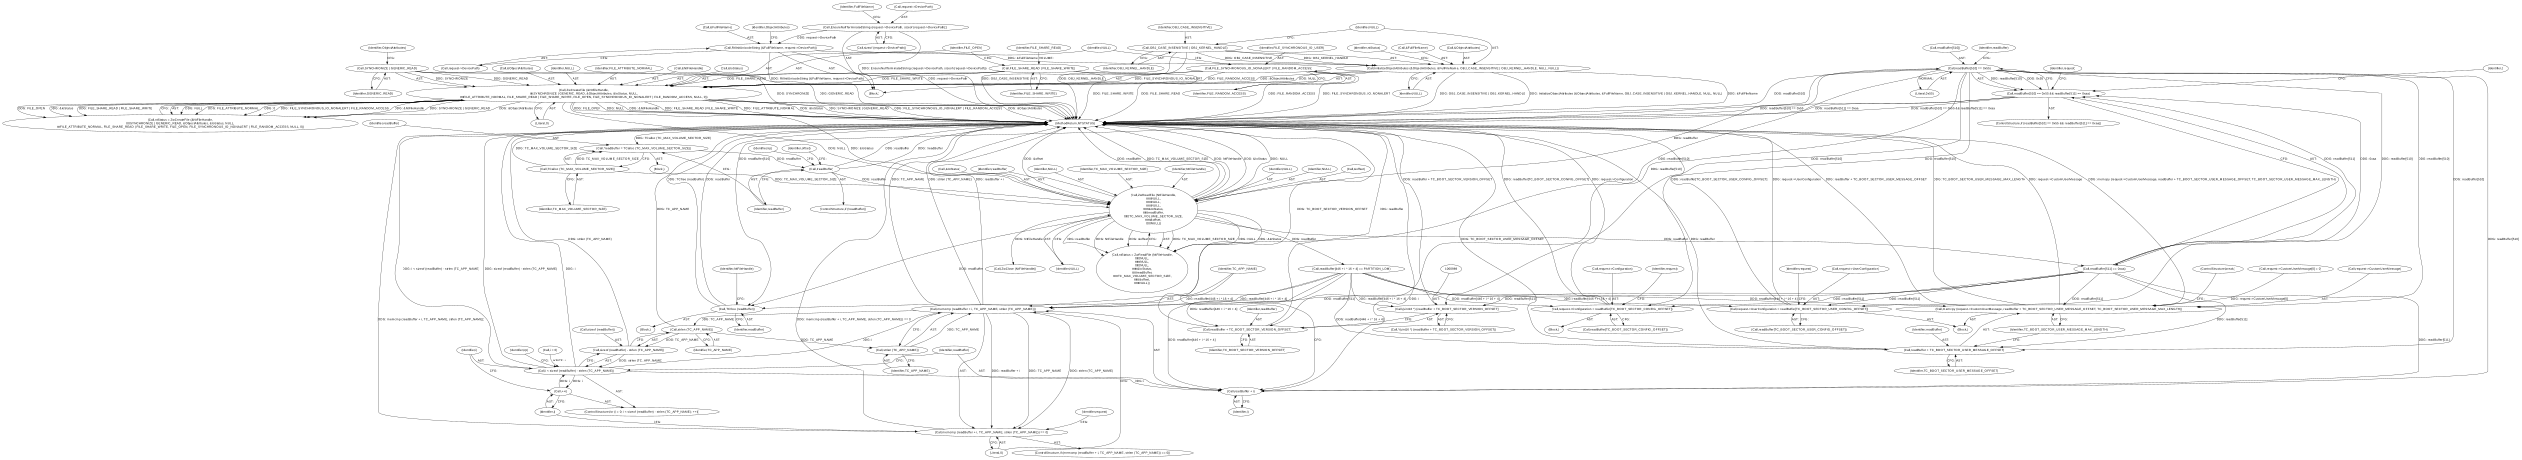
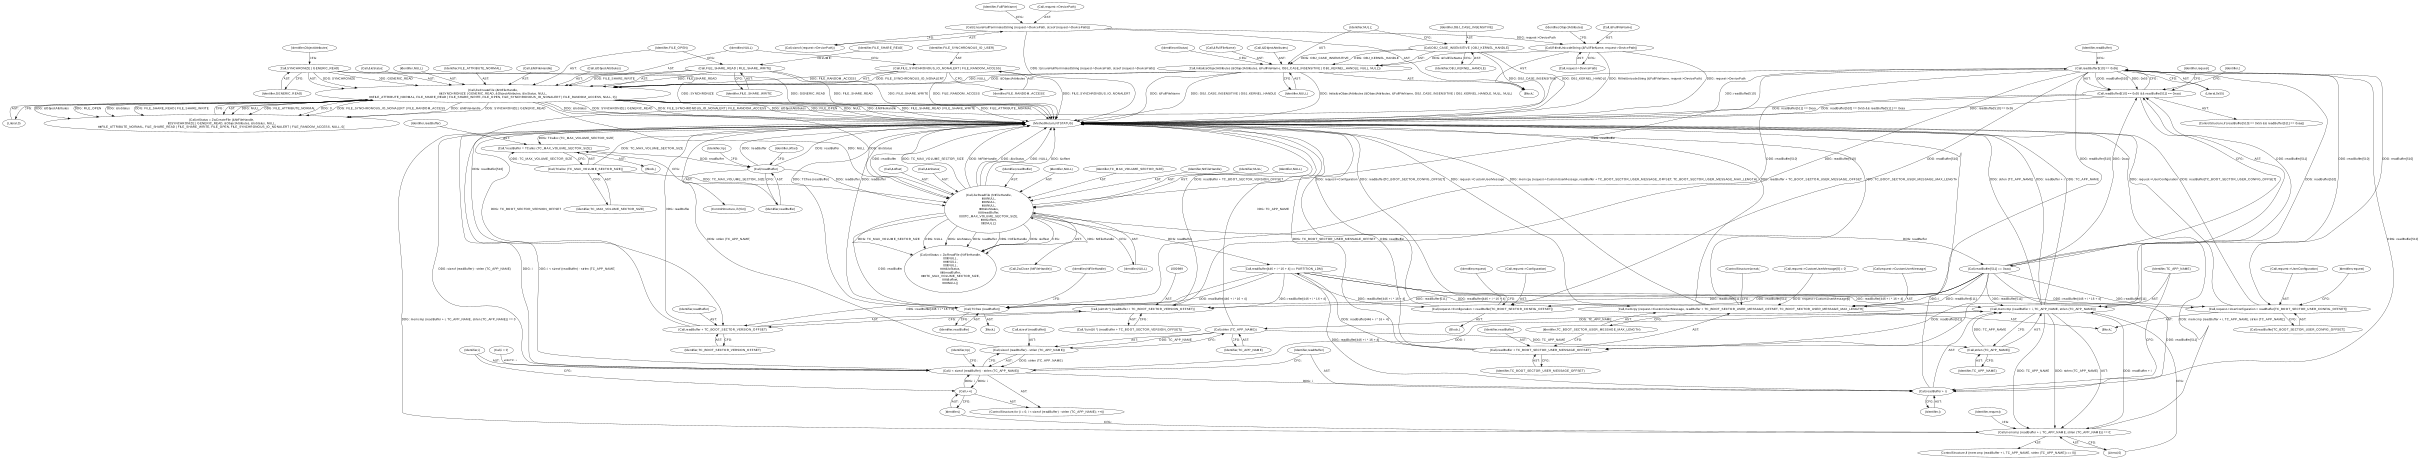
  digraph {
    fontname="Liberation Sans"
    node [fontname="Liberation Sans"]
    edge [fontname="Liberation Sans"]
    n1 [label="(Call,readBuffer[510] == 0x55)"]
    n2 [label="(Call,readBuffer[510] == 0x55 && readBuffer[511] == 0xaa)"]
    n3 [label="(Call,memcmp (readBuffer + i, TC_APP_NAME, strlen (TC_APP_NAME)))"]
    n4 [label="(Call,readBuffer + i)"]
    n5 [label="(Call,(uint16 *) (readBuffer + TC_BOOT_SECTOR_VERSION_OFFSET))"]
    n6 [label="(Call,readBuffer + TC_BOOT_SECTOR_VERSION_OFFSET)"]
    n7 [label="(Call,request->Configuration = readBuffer[TC_BOOT_SECTOR_CONFIG_OFFSET])"]
    n8 [label="(Call,request->UserConfiguration = readBuffer[TC_BOOT_SECTOR_USER_CONFIG_OFFSET])"]
    n9 [label="(Call,memcpy (request->CustomUserMessage, readBuffer + TC_BOOT_SECTOR_USER_MESSAGE_OFFSET, TC_BOOT_SECTOR_USER_MESSAGE_MAX_LENGTH))"]
    n10 [label="(Call,readBuffer + TC_BOOT_SECTOR_USER_MESSAGE_OFFSET)"]
    n11 [label="(Call,TCfree (readBuffer))"]
    n12 [label="(MethodReturn,NTSTATUS)"]
    n13 [label="(Literal,0x55)"]
    n14 [label="(Call,readBuffer[511] == 0xaa)"]
    n15 [label="(ControlStructure,if (readBuffer[510] == 0x55 && readBuffer[511] == 0xaa))"]
    n16 [label="(Call,strlen (TC_APP_NAME))"]
    n17 [label="(Call,strlen (TC_APP_NAME))"]
    n18 [label="(Call,memcmp (readBuffer + i, TC_APP_NAME, strlen (TC_APP_NAME)) == 0)"]
    n19 [label="(Identifier,i)"]
    n20 [label="(Call,*(uint16 *) (readBuffer + TC_BOOT_SECTOR_VERSION_OFFSET))"]
    n21 [label="(Identifier,TC_BOOT_SECTOR_VERSION_OFFSET)"]
-   n22 [label="(Call,readBuffer[TC_BOOT_SECTOR_CONFIG_OFFSET])"]
    n23 [label="(Block,)"]
    n24 [label="(Call,readBuffer[TC_BOOT_SECTOR_USER_CONFIG_OFFSET])"]
    n25 [label="(Block,)"]
    n26 [label="(Identifier,TC_BOOT_SECTOR_USER_MESSAGE_MAX_LENGTH)"]
    n27 [label="(Identifier,TC_BOOT_SECTOR_USER_MESSAGE_OFFSET)"]
    n28 [label="(Identifier,readBuffer)"]
    n29 [label="(Block,)"]
    n30 [label="(Call,*readBuffer = TCalloc (TC_MAX_VOLUME_SECTOR_SIZE))"]
    n31 [label="(Call,ZwReadFile (NtFileHandle,\n\t\t\t\t\t\tNULL,\n\t\t\t\t\t\tNULL,\n\t\t\t\t\t\tNULL,\n\t\t\t\t\t\t&IoStatus,\n\t\t\t\t\t\treadBuffer,\n\t\t\t\t\t\tTC_MAX_VOLUME_SECTOR_SIZE,\n\t\t\t\t\t\t&offset,\n\t\t\t\t\t\tNULL))"]
    n32 [label="(Call,ntStatus = ZwReadFile (NtFileHandle,\n\t\t\t\t\t\tNULL,\n\t\t\t\t\t\tNULL,\n\t\t\t\t\t\tNULL,\n\t\t\t\t\t\t&IoStatus,\n\t\t\t\t\t\treadBuffer,\n\t\t\t\t\t\tTC_MAX_VOLUME_SECTOR_SIZE,\n\t\t\t\t\t\t&offset,\n\t\t\t\t\t\tNULL))"]
    n33 [label="(Call,ZwClose (NtFileHandle))"]
    n34 [label="(Identifier,NULL)"]
    n35 [label="(Call,readBuffer[446 + i * 16 + 4] == PARTITION_LDM)"]
    n36 [label="(Call,ZwCreateFile (&NtFileHandle,\n\t\t\t\tSYNCHRONIZE | GENERIC_READ, &ObjectAttributes, &IoStatus, NULL,\n\t\t\t\tFILE_ATTRIBUTE_NORMAL, FILE_SHARE_READ | FILE_SHARE_WRITE, FILE_OPEN, FILE_SYNCHRONOUS_IO_NONALERT | FILE_RANDOM_ACCESS, NULL, 0))"]
    n37 [label="(Call,ntStatus = ZwCreateFile (&NtFileHandle,\n\t\t\t\tSYNCHRONIZE | GENERIC_READ, &ObjectAttributes, &IoStatus, NULL,\n\t\t\t\tFILE_ATTRIBUTE_NORMAL, FILE_SHARE_READ | FILE_SHARE_WRITE, FILE_OPEN, FILE_SYNCHRONOUS_IO_NONALERT | FILE_RANDOM_ACCESS, NULL, 0))"]
    n38 [label="(Literal,0)"]
    n39 [label="(Call,SYNCHRONIZE | GENERIC_READ)"]
    n40 [label="(Identifier,GENERIC_READ)"]
    n41 [label="(Call,InitializeObjectAttributes (&ObjectAttributes, &FullFileName, OBJ_CASE_INSENSITIVE | OBJ_KERNEL_HANDLE, NULL, NULL))"]
    n42 [label="(Block,)"]
    n43 [label="(Identifier,NULL)"]
    n44 [label="(Call,RtlInitUnicodeString (&FullFileName, request->DevicePath))"]
    n45 [label="(Call,request->DevicePath)"]
    n46 [label="(Call,EnsureNullTerminatedString (request->DevicePath, sizeof (request->DevicePath)))"]
    n47 [label="(Call,sizeof (request->DevicePath))"]
    n48 [label="(Call,OBJ_CASE_INSENSITIVE | OBJ_KERNEL_HANDLE)"]
    n49 [label="(Identifier,OBJ_KERNEL_HANDLE)"]
    n50 [label="(Call,FILE_SHARE_READ | FILE_SHARE_WRITE)"]
    n51 [label="(Identifier,FILE_SHARE_WRITE)"]
    n52 [label="(Call,FILE_SYNCHRONOUS_IO_NONALERT | FILE_RANDOM_ACCESS)"]
    n53 [label="(Identifier,FILE_RANDOM_ACCESS)"]
    n54 [label="(Call,!readBuffer)"]
    n55 [label="(Identifier,readBuffer)"]
-   n56 [label="(ControlStructure,if (!readBuffer))"]
+   n56 [label="(ControlStructure,if (!for))"]
    n57 [label="(Call,TCalloc (TC_MAX_VOLUME_SECTOR_SIZE))"]
    n58 [label="(Block,)"]
    n59 [label="(Identifier,TC_MAX_VOLUME_SECTOR_SIZE)"]
    n60 [label="(Call,sizeof (readBuffer) - strlen (TC_APP_NAME))"]
    n61 [label="(Identifier,TC_APP_NAME)"]
    n62 [label="(Identifier,TC_APP_NAME)"]
    n63 [label="(ControlStructure,if (memcmp (readBuffer + i, TC_APP_NAME, strlen (TC_APP_NAME)) == 0))"]
    n64 [label="(Literal,0)"]
    n65 [label="(Call,i < sizeof (readBuffer) - strlen (TC_APP_NAME))"]
    n66 [label="(Call,++i)"]
    n67 [label="(ControlStructure,for (i = 0; i < sizeof (readBuffer) - strlen (TC_APP_NAME); ++i))"]
    n68 [label="(Identifier,i)"]
    n69 [label="(ControlStructure,break;)"]
    n70 [label="(Identifier,NULL)"]
    n71 [label="(Identifier,OBJ_CASE_INSENSITIVE)"]
    n72 [label="(Identifier,ObjectAttributes)"]
    n73 [label="(Call,&ObjectAttributes)"]
    n74 [label="(Call,request->UserConfiguration)"]
    n75 [label="(Identifier,offset)"]
    n76 [label="(Identifier,i)"]
    n77 [label="(Identifier,readBuffer)"]
    n78 [label="(Identifier,FILE_OPEN)"]
    n79 [label="(Identifier,FullFileName)"]
    n80 [label="(Identifier,NULL)"]
    n81 [label="(Call,&FullFileName)"]
    n82 [label="(Identifier,NULL)"]
    n83 [label="(Identifier,readBuffer)"]
    n84 [label="(Call,&offset)"]
    n85 [label="(Identifier,readBuffer)"]
    n86 [label="(Call,&IoStatus)"]
    n87 [label="(Identifier,ntStatus)"]
    n88 [label="(Identifier,readBuffer)"]
    n89 [label="(Identifier,request)"]
    n90 [label="(Identifier,request)"]
    n91 [label="(Identifier,FILE_SYNCHRONOUS_IO_USER)"]
    n92 [label="(Identifier,NULL)"]
    n93 [label="(Identifier,request)"]
    n94 [label="(Call,request->Configuration)"]
    n95 [label="(Call,request->DevicePath)"]
    n96 [label="(Identifier,Irp)"]
    n97 [label="(Identifier,readBuffer)"]
    n98 [label="(Identifier,TC_APP_NAME)"]
    n99 [label="(Call,&FullFileName)"]
    n100 [label="(Identifier,FILE_SHARE_READ)"]
    n101 [label="(Identifier,request)"]
    n102 [label="(Identifier,Irp)"]
    n103 [label="(Call,sizeof (readBuffer))"]
    n104 [label="(Identifier,ObjectAttributes)"]
    n105 [label="(Identifier,NULL)"]
    n106 [label="(Identifier,NULL)"]
    n107 [label="(Call,&ObjectAttributes)"]
    n108 [label="(Call,request->CustomUserMessage[0] = 0)"]
-   n109 [label="(Call,readBuffer[510])"]
    n110 [label="(Identifier,TC_MAX_VOLUME_SECTOR_SIZE)"]
    n111 [label="(Identifier,FILE_ATTRIBUTE_NORMAL)"]
    n112 [label="(Call,&NtFileHandle)"]
    n113 [label="(Call,i = 0)"]
    n114 [label="(Identifier,readBuffer)"]
    n115 [label="(Identifier,NtFileHandle)"]
    n116 [label="(Call,request->CustomUserMessage)"]
    n117 [label="(Identifier,NtFileHandle)"]
    n118 [label="(Call,&IoStatus)"]
    n119 [label="(Identifier,i)"]
    1000989
    n1 -> n2 [label="AST: "]
    n1 -> n2 [label="DDG: readBuffer[510]"]
    n1 -> n2 [label="DDG: 0x55"]
    n1 -> n3 [label="DDG: readBuffer[510]"]
    n1 -> n4 [label="DDG: readBuffer[510]"]
    n1 -> n5 [label="DDG: readBuffer[510]"]
    n1 -> n6 [label="DDG: readBuffer[510]"]
    n1 -> n7 [label="DDG: readBuffer[510]"]
    n1 -> n8 [label="DDG: readBuffer[510]"]
    n1 -> n9 [label="DDG: readBuffer[510]"]
    n1 -> n10 [label="DDG: readBuffer[510]"]
    n1 -> n11 [label="DDG: readBuffer[510]"]
    n1 -> n12 [label="DDG: readBuffer[510]"]
-   n1 -> n13 [label="NORMAL: "]
+   n1 -> n13 [label="CFG: "]
    n2 -> n1 [label="CFG: "]
    n2 -> n12 [label="DDG: readBuffer[511] == 0xaa"]
    n2 -> n12 [label="DDG: readBuffer[510] == 0x55 && readBuffer[511] == 0xaa"]
    n2 -> n12 [label="DDG: readBuffer[510] == 0x55"]
    n2 -> n14 [label="CFG: "]
    n2 -> n15 [label="AST: "]
    n3 -> n12 [label="DDG: readBuffer + i"]
    n3 -> n12 [label="DDG: TC_APP_NAME"]
    n3 -> n12 [label="DDG: strlen (TC_APP_NAME)"]
    n3 -> n16 [label="DDG: TC_APP_NAME"]
    n3 -> n17 [label="CFG: "]
    n3 -> n18 [label="AST: "]
    n3 -> n18 [label="DDG: readBuffer + i"]
    n3 -> n18 [label="DDG: TC_APP_NAME"]
    n3 -> n18 [label="DDG: strlen (TC_APP_NAME)"]
    n4 -> n3 [label="AST: "]
    n4 -> n12 [label="DDG: i"]
    n4 -> n19 [label="CFG: "]
    n5 -> n6 [label="CFG: "]
    n5 -> n12 [label="DDG: readBuffer + TC_BOOT_SECTOR_VERSION_OFFSET"]
    n5 -> n20 [label="AST: "]
    n6 -> n5 [label="AST: "]
    n6 -> n12 [label="DDG: readBuffer"]
    n6 -> n12 [label="DDG: TC_BOOT_SECTOR_VERSION_OFFSET"]
    n6 -> n21 [label="CFG: "]
    n7 -> n12 [label="DDG: readBuffer[TC_BOOT_SECTOR_CONFIG_OFFSET]"]
    n7 -> n12 [label="DDG: request->Configuration"]
-   n7 -> n22 [label="CFG: "]
    n7 -> n23 [label="AST: "]
    n8 -> n12 [label="DDG: request->UserConfiguration"]
    n8 -> n12 [label="DDG: readBuffer[TC_BOOT_SECTOR_USER_CONFIG_OFFSET]"]
    n8 -> n24 [label="CFG: "]
    n8 -> n25 [label="AST: "]
    n9 -> n12 [label="DDG: readBuffer + TC_BOOT_SECTOR_USER_MESSAGE_OFFSET"]
    n9 -> n12 [label="DDG: TC_BOOT_SECTOR_USER_MESSAGE_MAX_LENGTH"]
    n9 -> n12 [label="DDG: request->CustomUserMessage"]
    n9 -> n12 [label="DDG: memcpy (request->CustomUserMessage, readBuffer + TC_BOOT_SECTOR_USER_MESSAGE_OFFSET, TC_BOOT_SECTOR_USER_MESSAGE_MAX_LENGTH)"]
    n9 -> n25 [label="AST: "]
    n9 -> n26 [label="CFG: "]
    n10 -> n9 [label="AST: "]
    n10 -> n12 [label="DDG: TC_BOOT_SECTOR_USER_MESSAGE_OFFSET"]
    n10 -> n12 [label="DDG: readBuffer"]
    n10 -> n27 [label="CFG: "]
    n11 -> n12 [label="DDG: readBuffer"]
    n11 -> n12 [label="DDG: TCfree (readBuffer)"]
    n11 -> n28 [label="CFG: "]
    n11 -> n29 [label="AST: "]
    n12 -> n30 [label="DDG: TCalloc (TC_MAX_VOLUME_SECTOR_SIZE)"]
    n13 -> n1 [label="AST: "]
    n14 -> n2 [label="AST: "]
    n14 -> n2 [label="DDG: readBuffer[511]"]
    n14 -> n2 [label="DDG: 0xaa"]
    n14 -> n3 [label="DDG: readBuffer[511]"]
    n14 -> n4 [label="DDG: readBuffer[511]"]
    n14 -> n5 [label="DDG: readBuffer[511]"]
    n14 -> n7 [label="DDG: readBuffer[511]"]
    n14 -> n8 [label="DDG: readBuffer[511]"]
    n14 -> n9 [label="DDG: readBuffer[511]"]
    n14 -> n10 [label="DDG: readBuffer[511]"]
+   n14 -> n11 [label="DDG: readBuffer[511]"]
    n16 -> n12 [label="DDG: TC_APP_NAME"]
    n16 -> n17 [label="DDG: TC_APP_NAME"]
    n16 -> n60 [label="AST: "]
    n16 -> n60 [label="DDG: TC_APP_NAME"]
    n16 -> n61 [label="CFG: "]
    n17 -> n3 [label="AST: "]
    n17 -> n3 [label="DDG: TC_APP_NAME"]
    n17 -> n62 [label="CFG: "]
    n18 -> n12 [label="DDG: memcmp (readBuffer + i, TC_APP_NAME, strlen (TC_APP_NAME)) == 0"]
    n18 -> n12 [label="DDG: memcmp (readBuffer + i, TC_APP_NAME, strlen (TC_APP_NAME))"]
    n18 -> n63 [label="AST: "]
    n18 -> n64 [label="CFG: "]
    n19 -> n4 [label="AST: "]
    n20 -> n5 [label="CFG: "]
    n21 -> n6 [label="AST: "]
-   n22 -> n7 [label="AST: "]
    n24 -> n8 [label="AST: "]
    n26 -> n9 [label="AST: "]
    n26 -> n10 [label="CFG: "]
    n27 -> n10 [label="AST: "]
    n28 -> n11 [label="AST: "]
    n30 -> n54 [label="DDG: readBuffer"]
    n30 -> n57 [label="CFG: "]
    n30 -> n58 [label="AST: "]
    n31 -> n1 [label="DDG: readBuffer"]
    n31 -> n11 [label="DDG: readBuffer"]
    n31 -> n12 [label="DDG: NULL"]
    n31 -> n12 [label="DDG: &offset"]
    n31 -> n12 [label="DDG: readBuffer"]
    n31 -> n12 [label="DDG: TC_MAX_VOLUME_SECTOR_SIZE"]
    n31 -> n12 [label="DDG: NtFileHandle"]
    n31 -> n12 [label="DDG: &IoStatus"]
    n31 -> n14 [label="DDG: readBuffer"]
    n31 -> n32 [label="AST: "]
    n31 -> n32 [label="DDG: TC_MAX_VOLUME_SECTOR_SIZE"]
    n31 -> n32 [label="DDG: NULL"]
    n31 -> n32 [label="DDG: &IoStatus"]
    n31 -> n32 [label="DDG: readBuffer"]
    n31 -> n32 [label="DDG: NtFileHandle"]
    n31 -> n32 [label="DDG: &offset"]
    n31 -> n33 [label="DDG: NtFileHandle"]
    n31 -> n34 [label="CFG: "]
    n31 -> n35 [label="DDG: readBuffer"]
    n32 -> n31 [label="CFG: "]
    n34 -> n31 [label="AST: "]
    n35 -> n3 [label="DDG: readBuffer[446 + i * 16 + 4]"]
    n35 -> n4 [label="DDG: readBuffer[446 + i * 16 + 4]"]
    n35 -> n5 [label="DDG: readBuffer[446 + i * 16 + 4]"]
    n35 -> n6 [label="DDG: readBuffer[446 + i * 16 + 4]"]
    n35 -> n7 [label="DDG: readBuffer[446 + i * 16 + 4]"]
    n35 -> n8 [label="DDG: readBuffer[446 + i * 16 + 4]"]
    n35 -> n9 [label="DDG: readBuffer[446 + i * 16 + 4]"]
-   n35 -> n10 [label="DDG: readBuffer[446 + i * 16 + 4]"]
+   n10 -> n35 [label="DDG: readBuffer[446 + i * 16 + 4]"]
    n35 -> n11 [label="DDG: readBuffer[446 + i * 16 + 4]"]
    n36 -> n12 [label="DDG: NULL"]
    n36 -> n12 [label="DDG: &NtFileHandle"]
    n36 -> n12 [label="DDG: FILE_SHARE_READ | FILE_SHARE_WRITE"]
    n36 -> n12 [label="DDG: FILE_ATTRIBUTE_NORMAL"]
    n36 -> n12 [label="DDG: &IoStatus"]
    n36 -> n12 [label="DDG: SYNCHRONIZE | GENERIC_READ"]
    n36 -> n12 [label="DDG: FILE_SYNCHRONOUS_IO_NONALERT | FILE_RANDOM_ACCESS"]
    n36 -> n12 [label="DDG: &ObjectAttributes"]
    n36 -> n12 [label="DDG: FILE_OPEN"]
    n36 -> n31 [label="DDG: NULL"]
    n36 -> n31 [label="DDG: &IoStatus"]
    n36 -> n37 [label="AST: "]
    n36 -> n37 [label="DDG: NULL"]
    n36 -> n37 [label="DDG: FILE_ATTRIBUTE_NORMAL"]
    n36 -> n37 [label="DDG: 0"]
    n36 -> n37 [label="DDG: FILE_SYNCHRONOUS_IO_NONALERT | FILE_RANDOM_ACCESS"]
    n36 -> n37 [label="DDG: &NtFileHandle"]
    n36 -> n37 [label="DDG: SYNCHRONIZE | GENERIC_READ"]
    n36 -> n37 [label="DDG: &ObjectAttributes"]
    n36 -> n37 [label="DDG: FILE_OPEN"]
    n36 -> n37 [label="DDG: &IoStatus"]
    n36 -> n37 [label="DDG: FILE_SHARE_READ | FILE_SHARE_WRITE"]
    n36 -> n38 [label="CFG: "]
    n37 -> n36 [label="CFG: "]
    n38 -> n36 [label="AST: "]
    n39 -> n12 [label="DDG: SYNCHRONIZE"]
    n39 -> n12 [label="DDG: GENERIC_READ"]
    n39 -> n36 [label="AST: "]
    n39 -> n36 [label="DDG: SYNCHRONIZE"]
    n39 -> n36 [label="DDG: GENERIC_READ"]
    n39 -> n40 [label="CFG: "]
    n40 -> n39 [label="AST: "]
    n41 -> n12 [label="DDG: OBJ_CASE_INSENSITIVE | OBJ_KERNEL_HANDLE"]
    n41 -> n12 [label="DDG: InitializeObjectAttributes (&ObjectAttributes, &FullFileName, OBJ_CASE_INSENSITIVE | OBJ_KERNEL_HANDLE, NULL, NULL)"]
    n41 -> n12 [label="DDG: &FullFileName"]
    n41 -> n36 [label="DDG: &ObjectAttributes"]
    n41 -> n36 [label="DDG: NULL"]
    n41 -> n42 [label="AST: "]
    n41 -> n43 [label="CFG: "]
    n43 -> n41 [label="AST: "]
    n44 -> n12 [label="DDG: request->DevicePath"]
    n44 -> n12 [label="DDG: RtlInitUnicodeString (&FullFileName, request->DevicePath)"]
    n44 -> n41 [label="DDG: &FullFileName"]
    n44 -> n42 [label="AST: "]
    n44 -> n45 [label="CFG: "]
    n45 -> n44 [label="AST: "]
    n46 -> n12 [label="DDG: EnsureNullTerminatedString (request->DevicePath, sizeof (request->DevicePath))"]
    n46 -> n42 [label="AST: "]
    n46 -> n44 [label="DDG: request->DevicePath"]
    n46 -> n47 [label="CFG: "]
    n47 -> n46 [label="AST: "]
    n48 -> n12 [label="DDG: OBJ_CASE_INSENSITIVE"]
    n48 -> n12 [label="DDG: OBJ_KERNEL_HANDLE"]
    n48 -> n41 [label="AST: "]
    n48 -> n41 [label="DDG: OBJ_CASE_INSENSITIVE"]
    n48 -> n41 [label="DDG: OBJ_KERNEL_HANDLE"]
    n48 -> n49 [label="CFG: "]
    n49 -> n48 [label="AST: "]
    n50 -> n12 [label="DDG: FILE_SHARE_WRITE"]
    n50 -> n12 [label="DDG: FILE_SHARE_READ"]
    n50 -> n36 [label="AST: "]
    n50 -> n36 [label="DDG: FILE_SHARE_READ"]
    n50 -> n36 [label="DDG: FILE_SHARE_WRITE"]
    n50 -> n51 [label="CFG: "]
    n51 -> n50 [label="AST: "]
    n52 -> n12 [label="DDG: FILE_RANDOM_ACCESS"]
    n52 -> n12 [label="DDG: FILE_SYNCHRONOUS_IO_NONALERT"]
    n52 -> n36 [label="AST: "]
    n52 -> n36 [label="DDG: FILE_SYNCHRONOUS_IO_NONALERT"]
    n52 -> n36 [label="DDG: FILE_RANDOM_ACCESS"]
    n52 -> n53 [label="CFG: "]
    n53 -> n52 [label="AST: "]
    n54 -> n12 [label="DDG: readBuffer"]
    n54 -> n12 [label="DDG: !readBuffer"]
    n54 -> n31 [label="DDG: readBuffer"]
    n54 -> n55 [label="CFG: "]
    n54 -> n56 [label="AST: "]
    n55 -> n30 [label="CFG: "]
    n55 -> n54 [label="AST: "]
    n57 -> n12 [label="DDG: TC_MAX_VOLUME_SECTOR_SIZE"]
    n57 -> n30 [label="AST: "]
    n57 -> n30 [label="DDG: TC_MAX_VOLUME_SECTOR_SIZE"]
    n57 -> n31 [label="DDG: TC_MAX_VOLUME_SECTOR_SIZE"]
    n57 -> n59 [label="CFG: "]
    n59 -> n57 [label="AST: "]
    n60 -> n12 [label="DDG: strlen (TC_APP_NAME)"]
    n60 -> n16 [label="CFG: "]
    n60 -> n65 [label="AST: "]
    n60 -> n65 [label="DDG: strlen (TC_APP_NAME)"]
    n61 -> n16 [label="AST: "]
    n62 -> n17 [label="AST: "]
    n64 -> n3 [label="CFG: "]
    n64 -> n18 [label="AST: "]
    n65 -> n3 [label="DDG: i"]
    n65 -> n4 [label="DDG: i"]
    n65 -> n12 [label="DDG: i"]
    n65 -> n12 [label="DDG: i < sizeof (readBuffer) - strlen (TC_APP_NAME)"]
    n65 -> n12 [label="DDG: sizeof (readBuffer) - strlen (TC_APP_NAME)"]
    n65 -> n60 [label="CFG: "]
    n65 -> n66 [label="DDG: i"]
    n65 -> n67 [label="AST: "]
    n66 -> n65 [label="DDG: i"]
    n66 -> n67 [label="AST: "]
    n66 -> n68 [label="CFG: "]
    n68 -> n18 [label="CFG: "]
    n68 -> n66 [label="AST: "]
    n69 -> n9 [label="CFG: "]
    n70 -> n31 [label="AST: "]
    n71 -> n48 [label="AST: "]
    n72 -> n39 [label="CFG: "]
    n73 -> n36 [label="AST: "]
    n74 -> n8 [label="AST: "]
    n75 -> n54 [label="CFG: "]
    n76 -> n65 [label="AST: "]
    n76 -> n66 [label="CFG: "]
    n77 -> n10 [label="AST: "]
    n78 -> n36 [label="AST: "]
    n78 -> n50 [label="CFG: "]
    n79 -> n46 [label="CFG: "]
    n80 -> n31 [label="AST: "]
    n81 -> n44 [label="AST: "]
    n82 -> n36 [label="AST: "]
    n82 -> n52 [label="CFG: "]
    n83 -> n30 [label="AST: "]
    n84 -> n31 [label="AST: "]
    n85 -> n4 [label="AST: "]
    n85 -> n65 [label="CFG: "]
    n86 -> n31 [label="AST: "]
    n87 -> n41 [label="CFG: "]
    n88 -> n6 [label="AST: "]
    n89 -> n18 [label="CFG: "]
    n90 -> n7 [label="CFG: "]
    n91 -> n52 [label="AST: "]
    n92 -> n41 [label="AST: "]
    n92 -> n48 [label="CFG: "]
    n93 -> n8 [label="CFG: "]
    n94 -> n7 [label="AST: "]
    n95 -> n46 [label="AST: "]
    n96 -> n54 [label="CFG: "]
    n97 -> n31 [label="AST: "]
    n98 -> n3 [label="AST: "]
    n98 -> n4 [label="CFG: "]
    n99 -> n41 [label="AST: "]
    n100 -> n50 [label="VOLUME: "]
    n101 -> n2 [label="CFG: "]
    n102 -> n65 [label="CFG: "]
    n103 -> n60 [label="AST: "]
    n104 -> n44 [label="CFG: "]
    n105 -> n31 [label="AST: "]
    n106 -> n36 [label="AST: "]
    n107 -> n41 [label="AST: "]
    n108 -> n9 [label="DDG: request->CustomUserMessage[0]"]
-   n109 -> n1 [label="AST: "]
    n110 -> n31 [label="AST: "]
    n111 -> n36 [label="AST: "]
    n112 -> n36 [label="AST: "]
    n113 -> n65 [label="WRITE: i"]
    n114 -> n1 [label="CFG: "]
    n115 -> n31 [label="AST: "]
    n116 -> n9 [label="AST: "]
    n117 -> n11 [label="CFG: "]
    n118 -> n36 [label="AST: "]
    n119 -> n2 [label="CFG: "]
    1000989 -> n5 [label="AST: "]
  }
